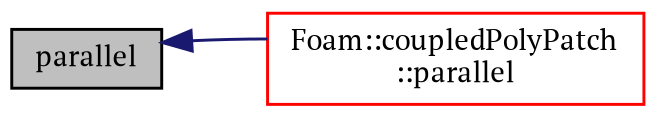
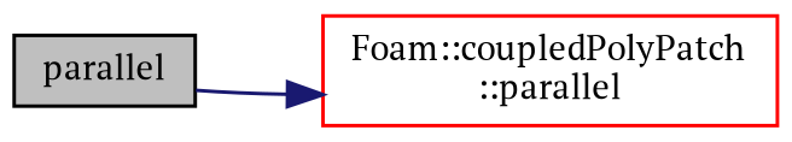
  digraph {
    rankdir=LR
    fontname="PT Serif"
    node [fontname="PT Serif" fontsize=10 shape=record]
    n1 [color=black fillcolor=grey75 fontcolor=black height=0.2 label=parallel style=filled width=0.4]
    n2 [color=red height=0.2 label="Foam::coupledPolyPatch\l::parallel" width=0.4]
-   n2 -> n1 [color=midnightblue fontname="PT Serif" fontsize=10 labelfontname=Helvetica labelfontsize=10 style=solid]
+   n1 -> n2 [color=midnightblue fontname="PT Serif" fontsize=10 labelfontname=Helvetica labelfontsize=10 style=solid]
  }
